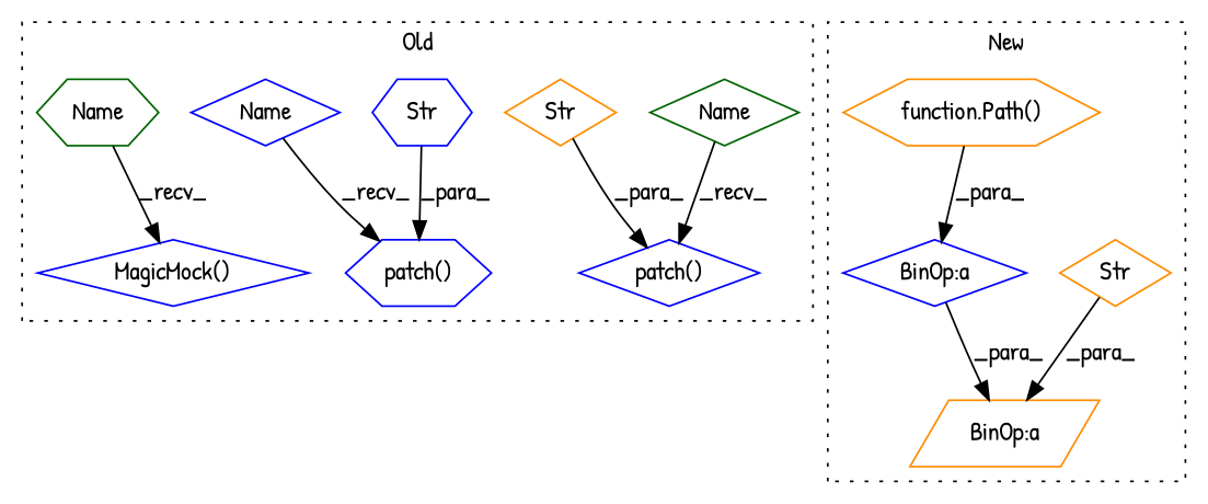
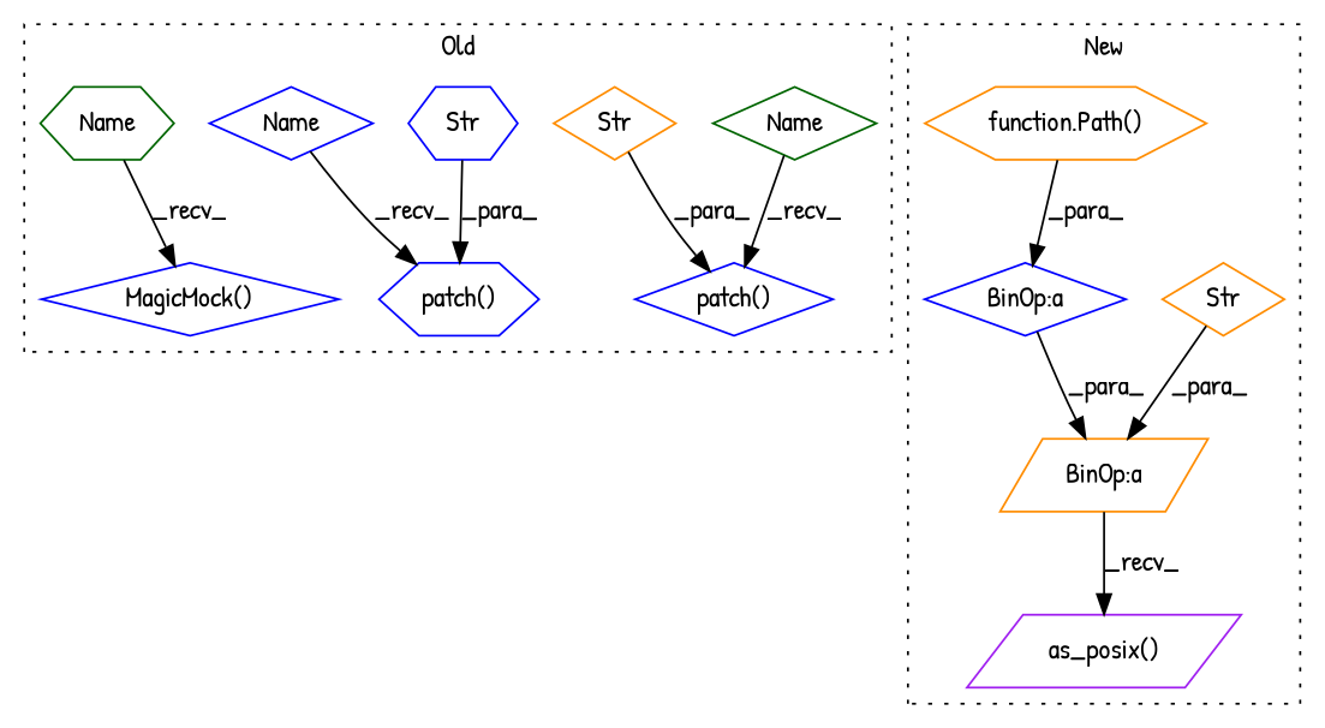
  digraph {
    fontname="Patrick Hand"
    node [a=75 l=6 s=9446 shape=diamond color=blue fontname="Patrick Hand"]
    edge [fontname="Patrick Hand"]
    n1 [l=18 label="MagicMock()"]
    n2 [l="13,24" label="patch()" s="9594,9634"]
    n3 [a=66 l=27 label=Str s=9607 color=darkorange]
    n4 [l="13,31" label="patch()" s="9757,9785" shape=hexagon]
    n5 [a=66 l=15 label=Str s=9770 shape=hexagon]
    n6 [a=87 label=Name s=9757]
    n7 [a=87 label=Name s=9594 color=darkgreen]
    n8 [a=87 label=Name shape=hexagon color=darkgreen]
+   n9 [l=60 label="as_posix()" s=7303 shape=parallelogram color=purple]
    n10 [a=82 l=3 label="BinOp:a" s=7314]
    n11 [a=82 l=22 label="BinOp:a" s=7314 shape=parallelogram color=darkorange]
    n12 [a=66 l=15 label=Str s=7336 color=darkorange]
    n13 [l="5,1" label="function.Path()" s="7266,7285" shape=hexagon color=darkorange]
    subgraph cluster_1 {
      label=Old
      style=dotted
      n1
      n2
      n3
      n4
      n5
      n6
      n7
      n8
    }
    subgraph cluster_2 {
      label=New
      style=dotted
+     n9
      n10
      n11
      n12
      n13
    }
    n3 -> n2 [label=_para_]
    n5 -> n4 [label=_para_]
    n6 -> n4 [label=_recv_]
    n7 -> n2 [label=_recv_]
    n8 -> n1 [label=_recv_]
    n10 -> n11 [label=_para_]
+   n11 -> n9 [label=_recv_]
    n12 -> n11 [label=_para_]
    n13 -> n10 [label=_para_]
  }
